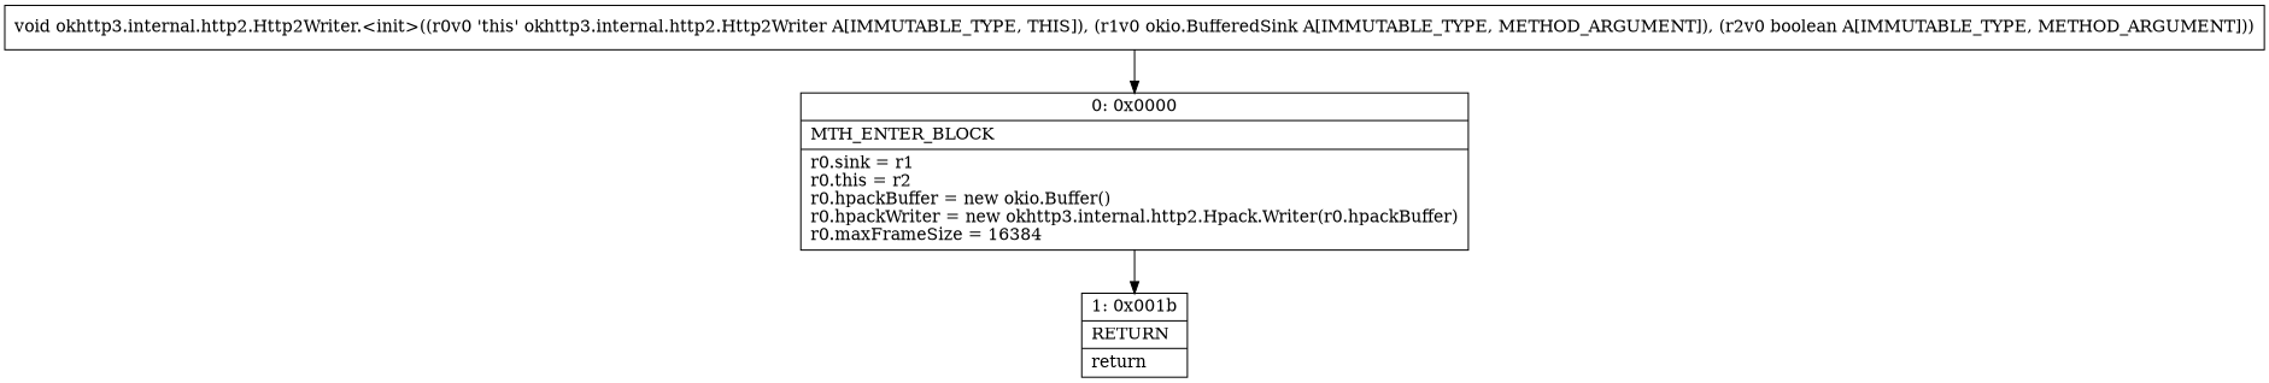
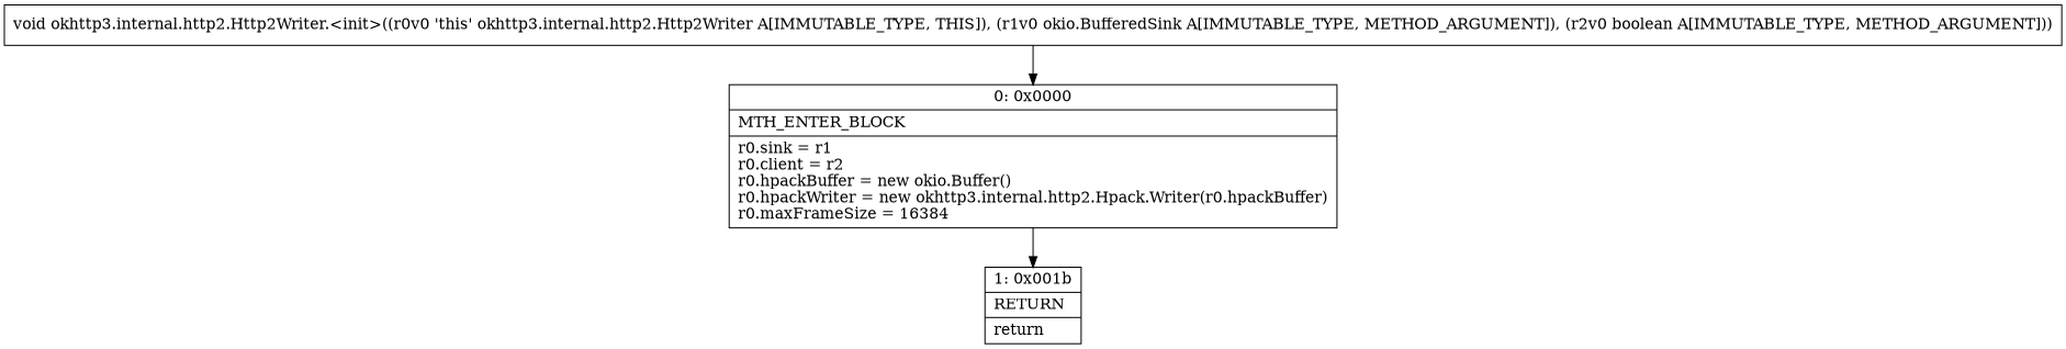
  digraph {
    node [shape=record]
-   n1 [label="{0\:\ 0x0000|MTH_ENTER_BLOCK\l|r0.sink = r1\lr0.this = r2\lr0.hpackBuffer = new okio.Buffer()\lr0.hpackWriter = new okhttp3.internal.http2.Hpack.Writer(r0.hpackBuffer)\lr0.maxFrameSize = 16384\l}"]
+   n1 [label="{0\:\ 0x0000|MTH_ENTER_BLOCK\l|r0.sink = r1\lr0.client = r2\lr0.hpackBuffer = new okio.Buffer()\lr0.hpackWriter = new okhttp3.internal.http2.Hpack.Writer(r0.hpackBuffer)\lr0.maxFrameSize = 16384\l}"]
    n2 [label="{1\:\ 0x001b|RETURN\l|return\l}"]
    n3 [label="{void okhttp3.internal.http2.Http2Writer.\<init\>((r0v0 'this' okhttp3.internal.http2.Http2Writer A[IMMUTABLE_TYPE, THIS]), (r1v0 okio.BufferedSink A[IMMUTABLE_TYPE, METHOD_ARGUMENT]), (r2v0 boolean A[IMMUTABLE_TYPE, METHOD_ARGUMENT])) }"]
    n1 -> n2
    n3 -> n1
  }
